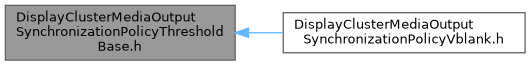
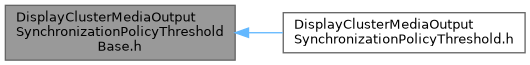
  digraph {
    rankdir=LR
    node [fontname=Helvetica fontsize=10 shape=box style=filled]
    n1 [color=gray40 fillcolor=grey60 fontcolor=black height=0.2 label="DisplayClusterMediaOutput\lSynchronizationPolicyThreshold\lBase.h" width=0.4]
-   n2 [color=grey40 fillcolor=white height=0.2 label="DisplayClusterMediaOutput\lSynchronizationPolicyVblank.h" width=0.4]
+   n2 [color=grey40 fillcolor=white height=0.2 label="DisplayClusterMediaOutput\lSynchronizationPolicyThreshold.h" width=0.4]
    n1 -> n2 [color=steelblue1 dir=back fontname=Helvetica fontsize=10 labelfontname=Helvetica labelfontsize=10 style=solid]
  }
